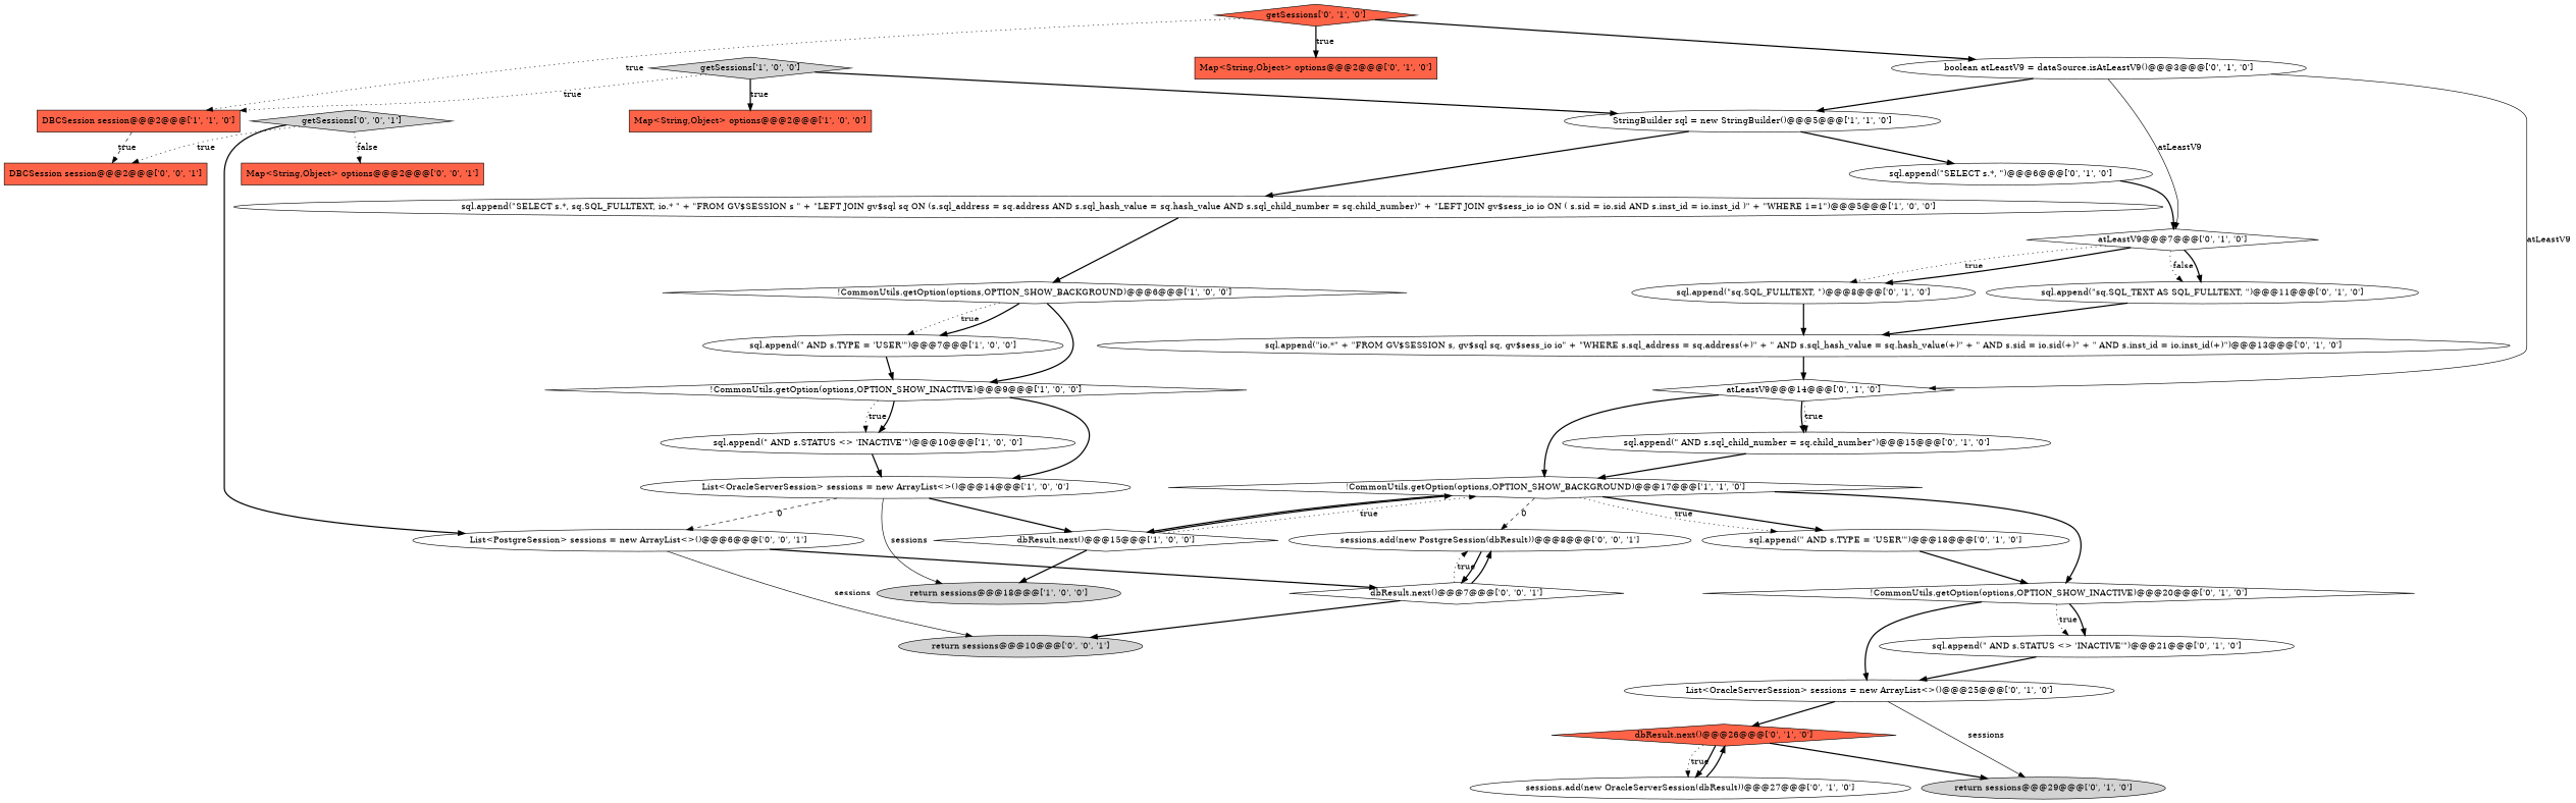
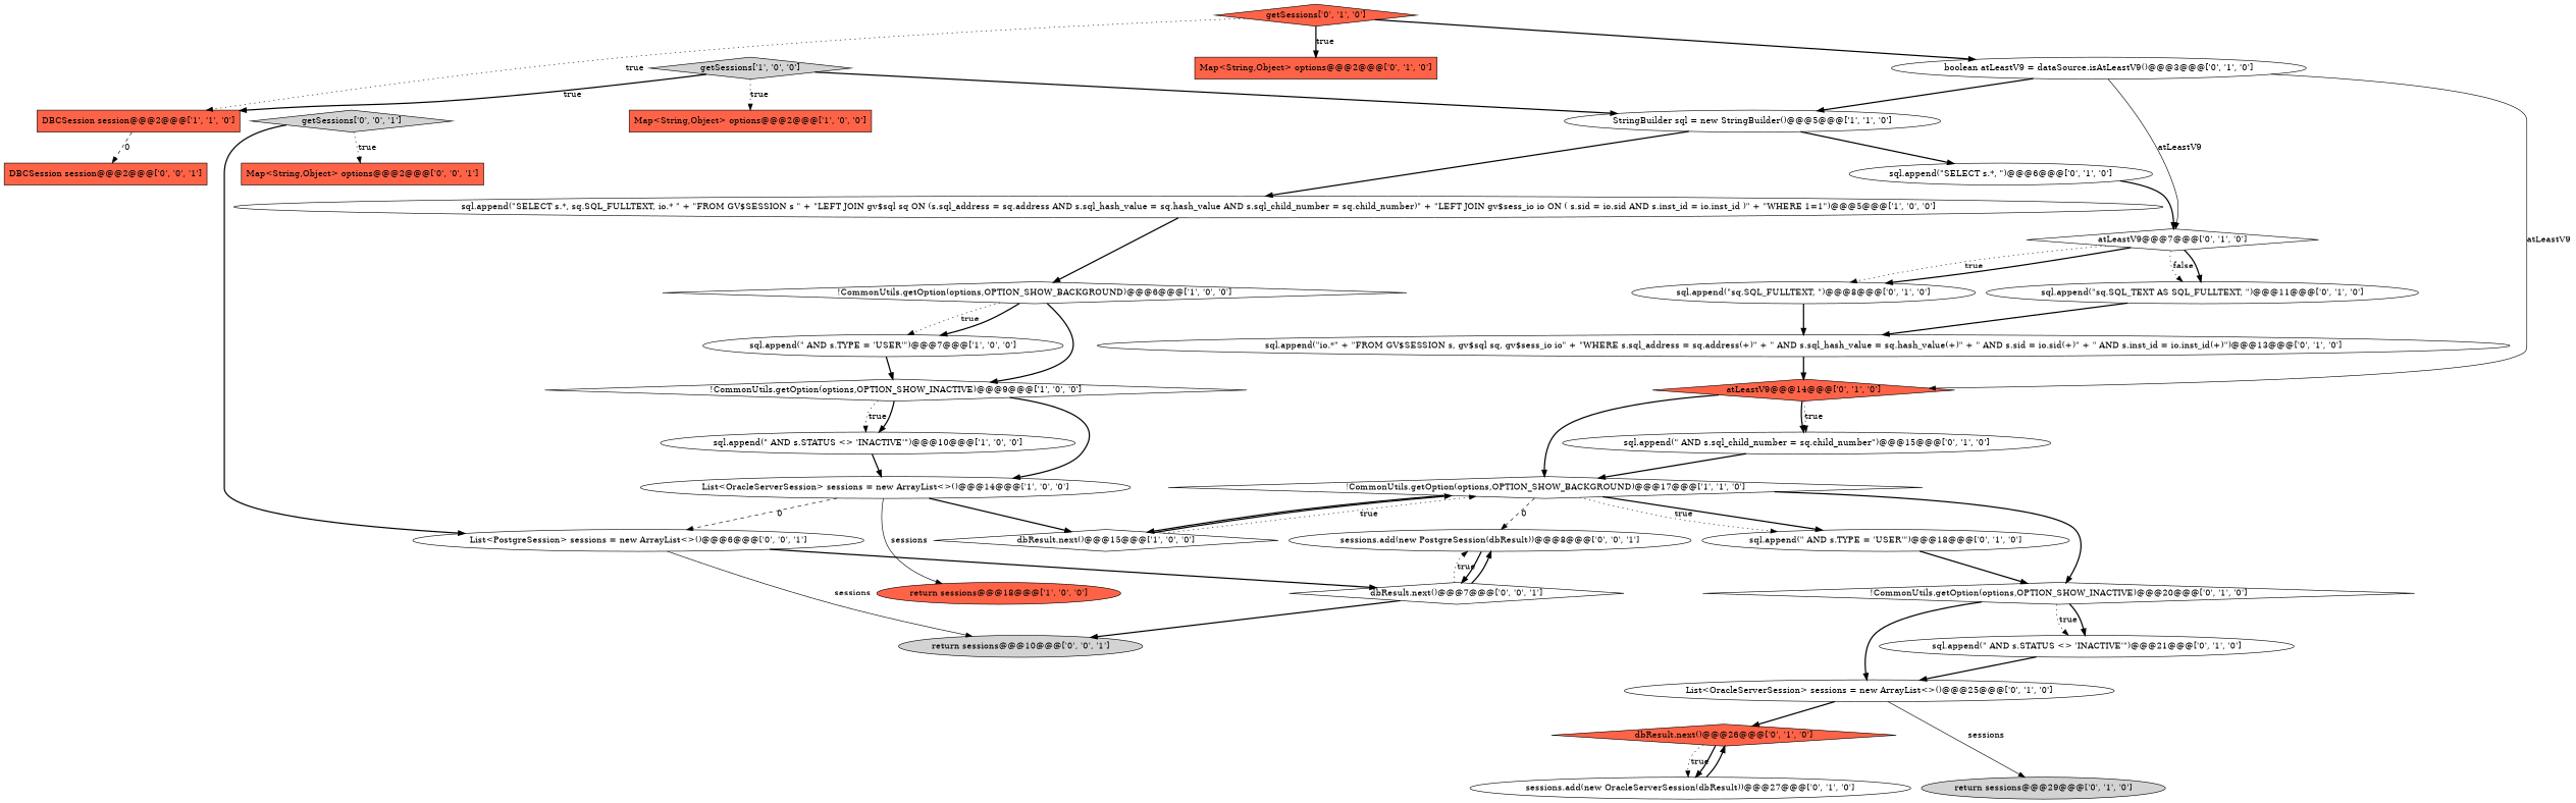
  digraph {
    node [fillcolor=white shape=ellipse style=filled]
    edge [style=bold]
    n1 [label="sql.append(\"sq.SQL_FULLTEXT, \")@@@8@@@['0', '1', '0']"]
    n2 [label="sql.append(\"io.*\" + \"FROM GV$SESSION s, gv$sql sq, gv$sess_io io\" + \"WHERE s.sql_address = sq.address(+)\" + \" AND s.sql_hash_value = sq.hash_value(+)\" + \" AND s.sid = io.sid(+)\" + \" AND s.inst_id = io.inst_id(+)\")@@@13@@@['0', '1', '0']"]
-   n3 [label="atLeastV9@@@14@@@['0', '1', '0']" shape=diamond]
+   n3 [fillcolor=tomato label="atLeastV9@@@14@@@['0', '1', '0']" shape=diamond]
    n4 [label="sql.append(\" AND s.TYPE = 'USER'\")@@@7@@@['1', '0', '0']"]
    n5 [label="!CommonUtils.getOption(options,OPTION_SHOW_INACTIVE)@@@9@@@['1', '0', '0']" shape=diamond]
    n6 [label="sql.append(\" AND s.STATUS <> 'INACTIVE'\")@@@10@@@['1', '0', '0']"]
    n7 [label="List<OracleServerSession> sessions = new ArrayList<>()@@@14@@@['1', '0', '0']"]
    n8 [fillcolor=lightgray label="getSessions['0', '0', '1']" shape=diamond]
    n9 [fillcolor=tomato label="DBCSession session@@@2@@@['0', '0', '1']" shape=box]
    n10 [fillcolor=tomato label="Map<String,Object> options@@@2@@@['0', '0', '1']" shape=box]
    n11 [label="List<PostgreSession> sessions = new ArrayList<>()@@@6@@@['0', '0', '1']"]
    n12 [label="dbResult.next()@@@7@@@['0', '0', '1']" shape=diamond]
    n13 [fillcolor=lightgray label="return sessions@@@10@@@['0', '0', '1']"]
    n14 [fillcolor=lightgray label="getSessions['1', '0', '0']" shape=diamond]
    n15 [fillcolor=tomato label="DBCSession session@@@2@@@['1', '1', '0']" shape=box]
    n16 [fillcolor=tomato label="Map<String,Object> options@@@2@@@['1', '0', '0']" shape=box]
    n17 [label="StringBuilder sql = new StringBuilder()@@@5@@@['1', '1', '0']"]
    n18 [label="sql.append(\"SELECT s.*, sq.SQL_FULLTEXT, io.* \" + \"FROM GV$SESSION s \" + \"LEFT JOIN gv$sql sq ON (s.sql_address = sq.address AND s.sql_hash_value = sq.hash_value AND s.sql_child_number = sq.child_number)\" + \"LEFT JOIN gv$sess_io io ON ( s.sid = io.sid AND s.inst_id = io.inst_id )\" + \"WHERE 1=1\")@@@5@@@['1', '0', '0']"]
    n19 [label="sql.append(\"SELECT s.*, \")@@@6@@@['0', '1', '0']"]
    n20 [fillcolor=tomato label="Map<String,Object> options@@@2@@@['0', '1', '0']" shape=box]
    n21 [label="!CommonUtils.getOption(options,OPTION_SHOW_BACKGROUND)@@@17@@@['1', '1', '0']" shape=diamond]
    n22 [label="sql.append(\" AND s.sql_child_number = sq.child_number\")@@@15@@@['0', '1', '0']"]
    n23 [label="dbResult.next()@@@15@@@['1', '0', '0']" shape=diamond]
-   n24 [fillcolor=lightgray label="return sessions@@@18@@@['1', '0', '0']"]
+   n24 [fillcolor=tomato label="return sessions@@@18@@@['1', '0', '0']"]
    n25 [label="sql.append(\"sq.SQL_TEXT AS SQL_FULLTEXT, \")@@@11@@@['0', '1', '0']"]
    n26 [label="sql.append(\" AND s.TYPE = 'USER'\")@@@18@@@['0', '1', '0']"]
    n27 [label="!CommonUtils.getOption(options,OPTION_SHOW_INACTIVE)@@@20@@@['0', '1', '0']" shape=diamond]
    n28 [label="sql.append(\" AND s.STATUS <> 'INACTIVE'\")@@@21@@@['0', '1', '0']"]
    n29 [label="List<OracleServerSession> sessions = new ArrayList<>()@@@25@@@['0', '1', '0']"]
    n30 [label="!CommonUtils.getOption(options,OPTION_SHOW_BACKGROUND)@@@6@@@['1', '0', '0']" shape=diamond]
    n31 [fillcolor=tomato label="dbResult.next()@@@26@@@['0', '1', '0']" shape=diamond]
    n32 [label="sessions.add(new OracleServerSession(dbResult))@@@27@@@['0', '1', '0']"]
    n33 [fillcolor=lightgray label="return sessions@@@29@@@['0', '1', '0']"]
    n34 [label="sessions.add(new PostgreSession(dbResult))@@@8@@@['0', '0', '1']"]
    n35 [label="boolean atLeastV9 = dataSource.isAtLeastV9()@@@3@@@['0', '1', '0']"]
    n36 [label="atLeastV9@@@7@@@['0', '1', '0']" shape=diamond]
    n37 [fillcolor=tomato label="getSessions['0', '1', '0']" shape=diamond]
    n1 -> n2
    n2 -> n3
    n3 -> n21
    n3 -> n22
    n3 -> n22 [label=true style=dotted]
    n4 -> n5
    n5 -> n6 [label=true style=dotted]
    n5 -> n6
    n5 -> n7
    n6 -> n7
    n7 -> n11 [label=0 style=dashed]
    n7 -> n23
    n7 -> n24 [label=sessions style=solid]
-   n8 -> n9 [label=true style=dotted]
-   n8 -> n10 [label=false style=dotted]
+   n8 -> n10 [label=true style=dotted]
    n8 -> n11
    n11 -> n12
    n11 -> n13 [label=sessions style=solid]
    n12 -> n13
    n12 -> n34 [label=true style=dotted]
    n12 -> n34
-   n14 -> n15 [label=true style=dotted]
-   n14 -> n16 [label=true]
+   n14 -> n15 [label=true]
+   n14 -> n16 [label=true style=dotted]
    n14 -> n17
-   n15 -> n9 [label=true style=dashed]
+   n15 -> n9 [label=0 style=dashed]
    n17 -> n18
    n17 -> n19
    n18 -> n30
    n19 -> n36
    n21 -> n23
    n21 -> n26
    n21 -> n26 [label=true style=dotted]
    n21 -> n27
    n21 -> n34 [label=0 style=dashed]
    n22 -> n21
    n23 -> n21 [label=true style=dotted]
    n23 -> n21
-   n23 -> n24
    n25 -> n2
    n26 -> n27
    n27 -> n28 [label=true style=dotted]
    n27 -> n28
    n27 -> n29
    n28 -> n29
    n29 -> n31
    n29 -> n33 [label=sessions style=solid]
    n30 -> n4 [label=true style=dotted]
    n30 -> n4
    n30 -> n5
    n31 -> n32 [label=true style=dotted]
    n31 -> n32
-   n31 -> n33
    n32 -> n31
    n34 -> n12
    n35 -> n3 [label=atLeastV9 style=solid]
    n35 -> n17
    n35 -> n36 [label=atLeastV9 style=solid]
    n36 -> n1 [label=true style=dotted]
    n36 -> n1
    n36 -> n25 [label=false style=dotted]
    n36 -> n25
    n37 -> n15 [label=true style=dotted]
    n37 -> n20 [label=true]
    n37 -> n35
  }
